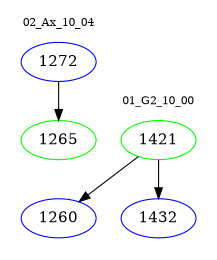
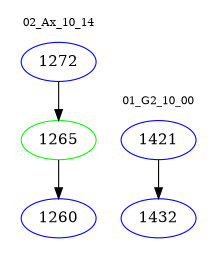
  digraph {
    node [color=blue]
    edge [color=black]
    n1 [label=1272]
    n2 [color=green label=1265]
    n3 [label=1260]
-   n4 [color=green label=1421]
+   n4 [label=1421]
    n5 [label=1432]
    subgraph cluster_1 {
      color=white
      fontsize=10
-     label="02_Ax_10_04"
+     label="02_Ax_10_14"
      n1
      n2
      n3
    }
    subgraph cluster_2 {
      color=white
      fontsize=10
      label="01_G2_10_00"
      n4
      n5
    }
    n1 -> n2
-   n4 -> n3
+   n2 -> n3
    n4 -> n5
  }
